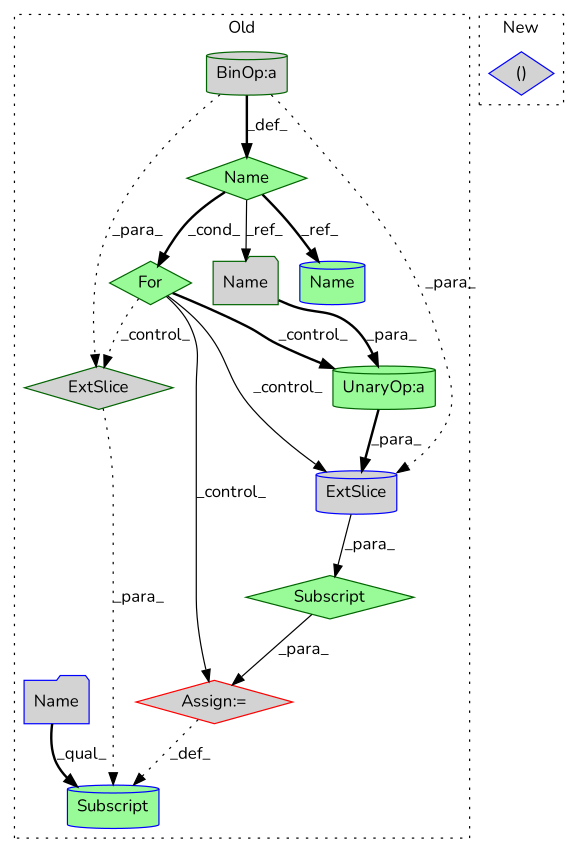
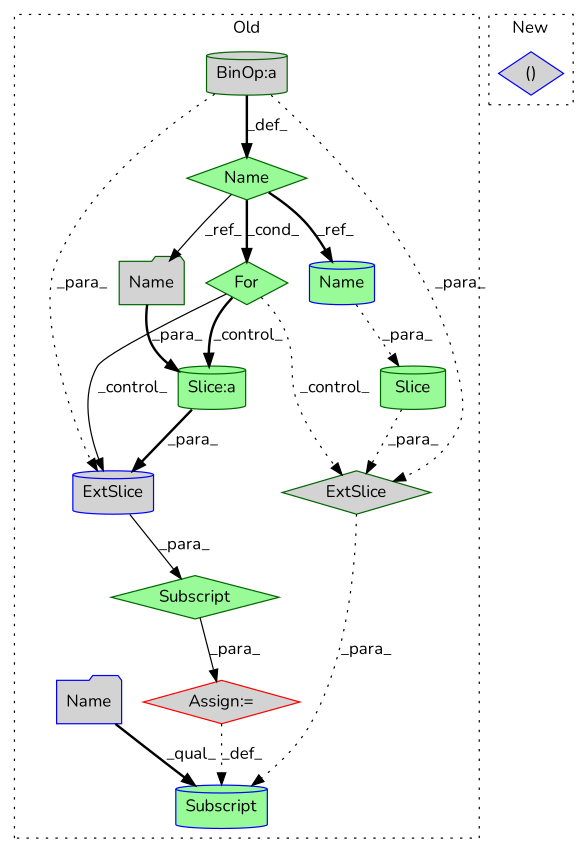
  digraph {
    fontname=Nunito
    node [a=87 color=darkgreen fillcolor=palegreen fontname=Nunito l=1 s=7867 shape=cylinder style=filled]
    edge [fontname=Nunito style=dotted]
+   n1 [a=80 label=Slice]
    n2 [a=63 color=blue l="13,0" label=Subscript s="7860,0"]
    n3 [a=85 fillcolor=lightgrey l=3 label=ExtSlice s=7860 shape=diamond]
    n4 [label=Name s=7764 shape=diamond]
    n5 [a=107 l="4,18" label=For s="7760,7800" shape=diamond]
    n6 [a=68 color=red fillcolor=lightgrey l=3 label="Assign:=" s=7873 shape=diamond]
-   n7 [a=61 l=2 label="UnaryOp:a" s=7882]
+   n7 [a=61 l=2 label="Slice:a" s=7882]
    n8 [a=82 fillcolor=lightgrey l=16 label="BinOp:a" s=7782]
    n9 [a=63 l="12,0" label=Subscript s="7876,0" shape=diamond]
    n10 [a=85 color=blue fillcolor=lightgrey label=ExtSlice s=7876]
    n11 [color=blue label=Name]
    n12 [fillcolor=lightgrey label=Name s=7883 shape=folder]
    n13 [color=blue fillcolor=lightgrey l=3 label=Name s=7860 shape=folder]
    n14 [a=54 color=blue fillcolor=lightgrey l=3 label="()" s=9560 shape=diamond]
    subgraph cluster_1 {
      label=Old
      style=dotted
+     n1
      n2
      n3
      n4
      n5
      n6
      n7
      n8
      n9
      n10
      n11
      n12
      n13
    }
    subgraph cluster_2 {
      label=New
      style=dotted
      n14
    }
+   n1 -> n3 [label=_para_]
    n3 -> n2 [label=_para_]
    n4 -> n5 [label=_cond_ style=bold]
    n4 -> n11 [label=_ref_ style=bold]
    n4 -> n12 [label=_ref_ style=solid]
    n5 -> n3 [label=_control_]
-   n5 -> n6 [label=_control_ style=solid]
    n5 -> n7 [label=_control_ style=bold]
    n5 -> n10 [label=_control_ style=solid]
    n6 -> n2 [label=_def_]
    n7 -> n10 [label=_para_ style=bold]
    n8 -> n3 [label=_para_]
    n8 -> n4 [label=_def_ style=bold]
    n8 -> n10 [label=_para_]
    n9 -> n6 [label=_para_ style=solid]
    n10 -> n9 [label=_para_ style=solid]
+   n11 -> n1 [label=_para_]
    n12 -> n7 [label=_para_ style=bold]
    n13 -> n2 [label=_qual_ style=bold]
  }
